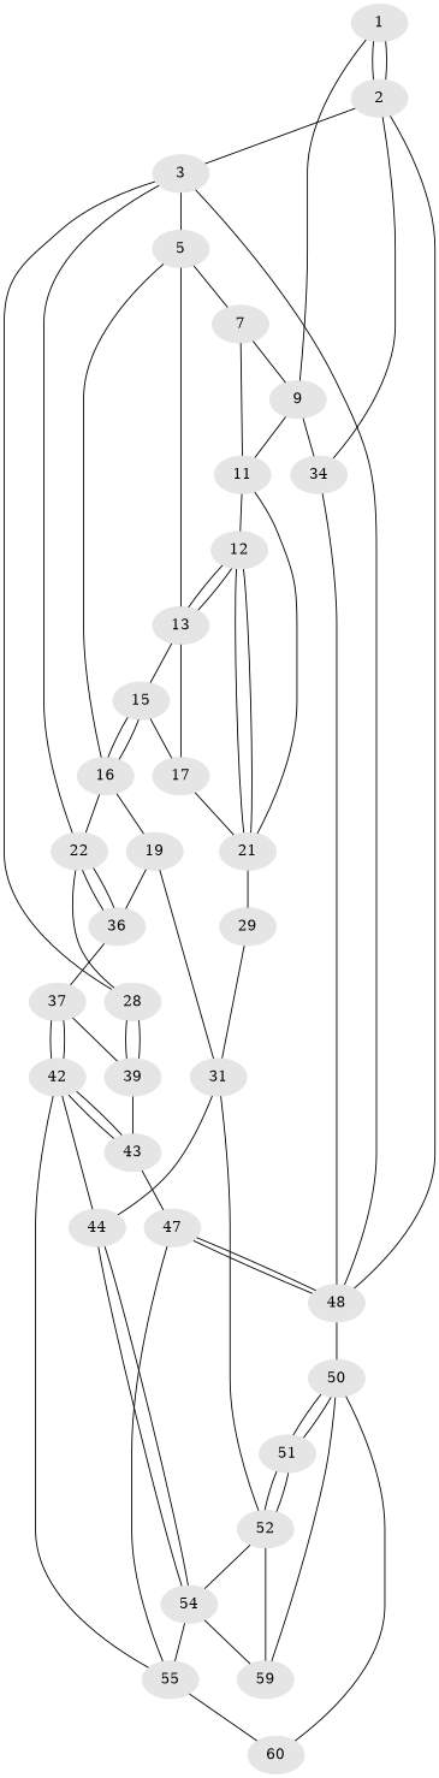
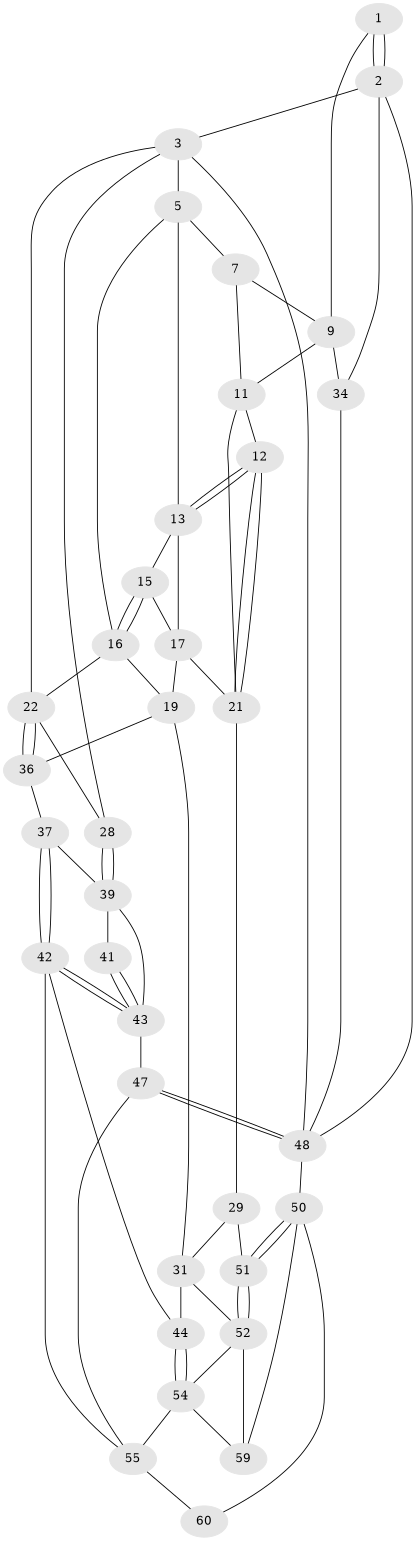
  graph {
    node [color=gray90 style=filled]
    1 [super="+8"]
    2 [super="+24"]
    9 [super="+27"]
    3 [super="+4"]
    34 [super="+35"]
    48 [super="+49"]
    11 [super="+25"]
    5 [super="+6"]
    22 [super="+23"]
    28
    50 [super="+62"]
    7 [super="+10"]
    13 [super="+14"]
    16 [super="+20"]
    36
    39 [super="+40"]
    15
    17 [super="+18"]
    19 [super="+33"]
    12
    21 [super="+26"]
    29 [super="+30"]
    31 [super="+32"]
    44
    52 [super="+53"]
    37 [super="+38"]
    51
+   41
    43 [super="+46"]
    54 [super="+57"]
    59
    42 [super="+45"]
    55 [super="+58"]
    47 [super="+56"]
    60 [super="+63"]
    1 -- 2 [weight=2]
    1 -- 2
    1 -- 9
    2 -- 3
    2 -- 34
    2 -- 48
    9 -- 34
    9 -- 11
    3 -- 48
    3 -- 5
    3 -- 22
    3 -- 28
    34 -- 48
    48 -- 50
    11 -- 12
    11 -- 21
    5 -- 7
    5 -- 13
    5 -- 16
    22 -- 28
    22 -- 36
    22 -- 36
    28 -- 39
    28 -- 39
    50 -- 51
    50 -- 51
    50 -- 59
    50 -- 60
    7 -- 9
    7 -- 11
    13 -- 15
    13 -- 17
    16 -- 22
    16 -- 19
    36 -- 37
+   39 -- 41
    39 -- 43
    15 -- 16
    15 -- 16
    15 -- 17
+   17 -- 19
    17 -- 21
    19 -- 36
    19 -- 31
    12 -- 13
    12 -- 13
    12 -- 21
    12 -- 21
    21 -- 29
    29 -- 31
+   29 -- 51
    31 -- 44
    31 -- 52
    44 -- 54
    44 -- 54
    52 -- 54
    52 -- 59
    37 -- 39
    37 -- 42
    37 -- 42
    51 -- 52
    51 -- 52
+   41 -- 43
+   41 -- 43
    43 -- 47
    54 -- 59
    54 -- 55
    42 -- 44
    42 -- 43
    42 -- 43
    42 -- 55
    55 -- 60
    47 -- 48
    47 -- 48
    47 -- 55
  }
